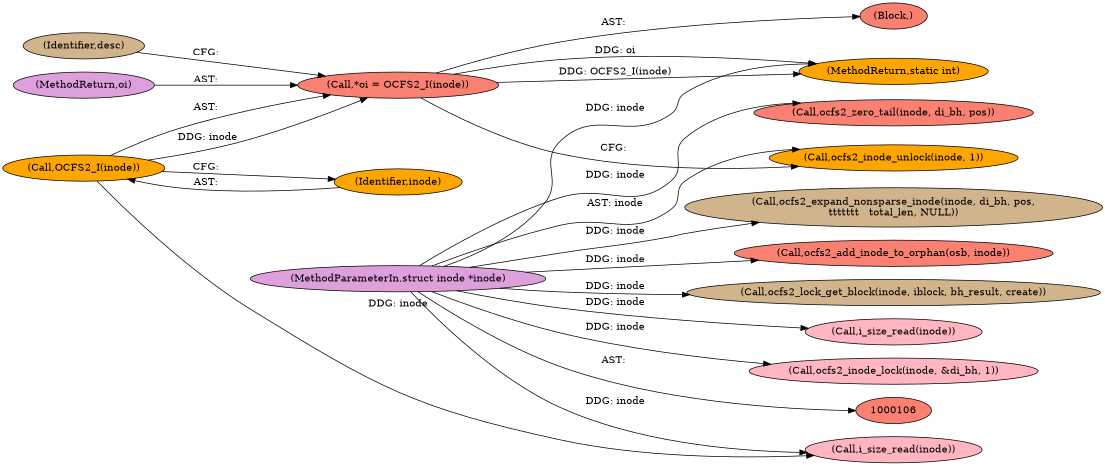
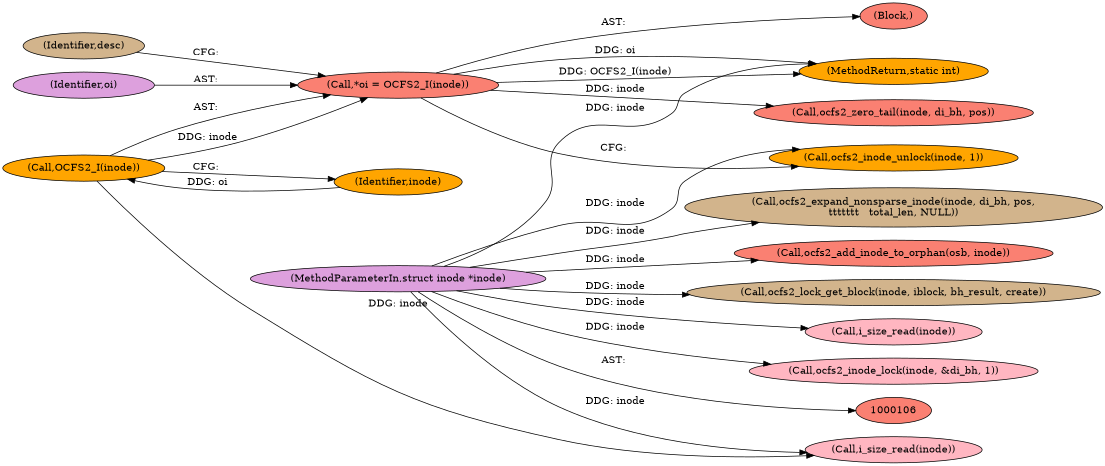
  digraph {
    rankdir=LR
    node [fillcolor=salmon style=filled]
    n1 [label="(Call,*oi = OCFS2_I(inode))"]
    n2 [label="(Block,)"]
    n3 [fillcolor=orange label="(MethodReturn,static int)"]
    n4 [fillcolor=orange label="(Call,ocfs2_inode_unlock(inode, 1))"]
    n5 [fillcolor=orange label="(Call,OCFS2_I(inode))"]
    n6 [fillcolor=lightpink label="(Call,i_size_read(inode))"]
    n7 [fillcolor=orange label="(Identifier,inode)"]
    n8 [fillcolor=plum label="(MethodParameterIn,struct inode *inode)"]
    n9 [fillcolor=tan label="(Call,ocfs2_lock_get_block(inode, iblock, bh_result, create))"]
    n10 [fillcolor=lightpink label="(Call,i_size_read(inode))"]
    n11 [fillcolor=lightpink label="(Call,ocfs2_inode_lock(inode, &di_bh, 1))"]
    n12 [label="(Call,ocfs2_zero_tail(inode, di_bh, pos))"]
    n13 [fillcolor=tan label="(Call,ocfs2_expand_nonsparse_inode(inode, di_bh, pos,\n\t\t\t\t\t\t\t   total_len, NULL))"]
    n14 [label="(Call,ocfs2_add_inode_to_orphan(osb, inode))"]
    1000106
-   n16 [fillcolor=plum label="(MethodReturn,oi)"]
+   n16 [fillcolor=plum label="(Identifier,oi)"]
    n17 [fillcolor=tan label="(Identifier,desc)"]
    n1 -> n2 [label="AST: "]
    n1 -> n3 [label="DDG: oi"]
    n1 -> n3 [label="DDG: OCFS2_I(inode)"]
    n1 -> n4 [label="CFG: "]
    n5 -> n1 [label="AST: "]
    n5 -> n1 [label="DDG: inode"]
    n5 -> n6 [label="DDG: inode"]
    n5 -> n7 [label="CFG: "]
-   n7 -> n5 [label="AST: "]
+   n7 -> n5 [label="DDG: oi"]
    n8 -> n3 [label="DDG: inode"]
-   n8 -> n4 [label="AST: inode"]
+   n8 -> n4 [label="DDG: inode"]
    n8 -> n6 [label="DDG: inode"]
    n8 -> n9 [label="DDG: inode"]
    n8 -> n10 [label="DDG: inode"]
    n8 -> n11 [label="DDG: inode"]
-   n8 -> n12 [label="DDG: inode"]
+   n1 -> n12 [label="DDG: inode"]
    n8 -> n13 [label="DDG: inode"]
    n8 -> n14 [label="DDG: inode"]
    n8 -> 1000106 [label="AST: "]
    n16 -> n1 [label="AST: "]
    n17 -> n1 [label="CFG: "]
  }
